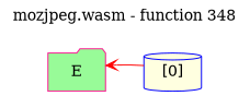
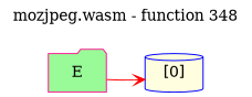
  digraph {
    label="mozjpeg.wasm - function 348"
    labelfontcolor=black
    labelfontname=Helvetica
    labelfontsize=16
    labelloc=t
    rankdir=LR
    E [shape=folder style=filled fillcolor=palegreen color=deeppink]
    n2 [color=blue label="[0]" shape=cylinder style="solid,filled" fillcolor=lightyellow]
-   n2 -> E [color=red arrowhead=vee]
+   E -> n2 [color=red arrowhead=vee]
  }
